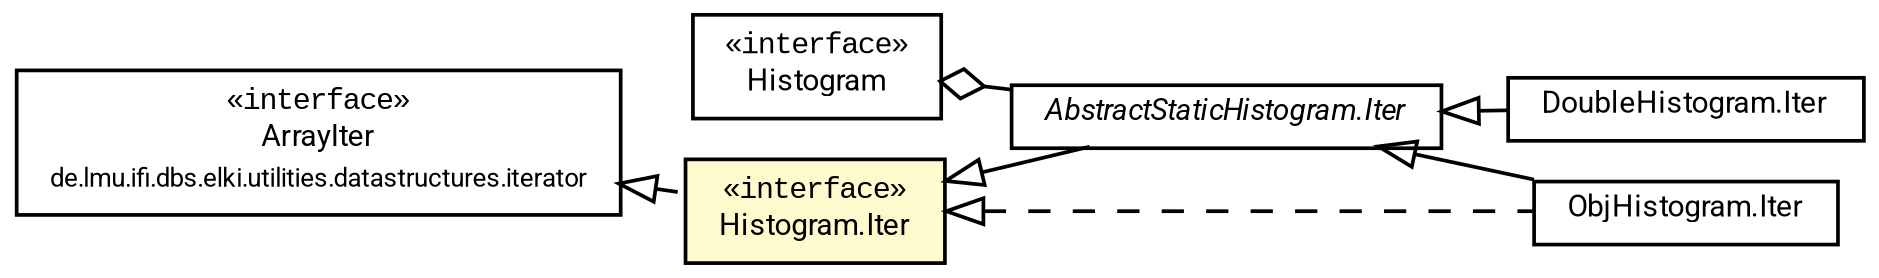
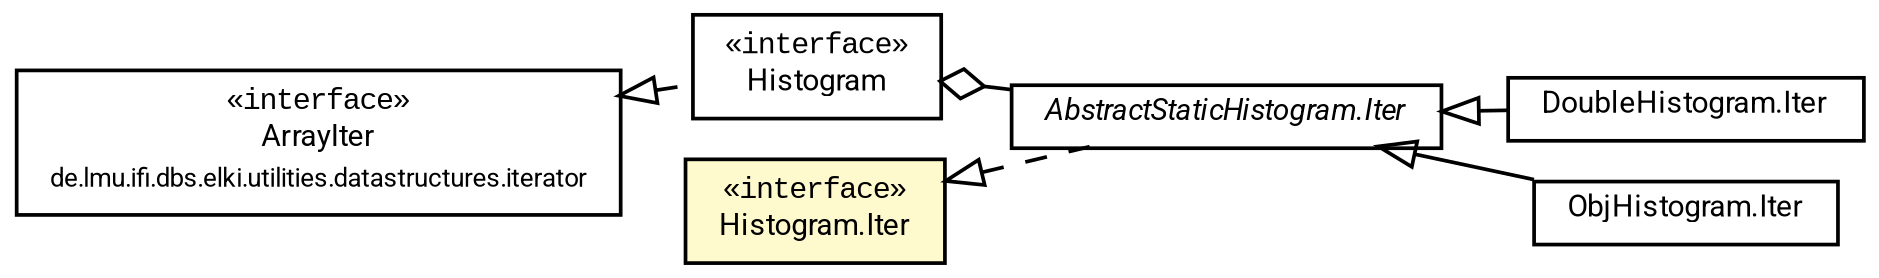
  digraph {
    fontname="Liberation Mono"
    nodesep=0.15
    rankdir=LR
    ranksep=0.25
    node [fontcolor=black fontname="Liberation Mono" fontsize=8 margin=0 shape=plaintext]
    edge [arrowtail=empty color=black dir=back fontname="Liberation Mono" fontsize=7 labelfontname=Roboto labelfontsize=7 weight=9]
    n1 [height=0 label=<<table title="de.lmu.ifi.dbs.elki.utilities.datastructures.histogram.AbstractStaticHistogram.Iter" border="0" cellborder="1" cellspacing="0" cellpadding="2" href="AbstractStaticHistogram.Iter.html" target="_parent"> 		<tr><td><table border="0" cellspacing="0" cellpadding="1"> 		<tr><td align="center" balign="center"> <font face="Roboto"><i>AbstractStaticHistogram.Iter</i></font> </td></tr> 		</table></td></tr> 		</table>> width=0]
    n2 [height=0 label=<<table title="de.lmu.ifi.dbs.elki.utilities.datastructures.histogram.DoubleHistogram.Iter" border="0" cellborder="1" cellspacing="0" cellpadding="2" href="DoubleHistogram.Iter.html" target="_parent"> 		<tr><td><table border="0" cellspacing="0" cellpadding="1"> 		<tr><td align="center" balign="center"> <font face="Roboto">DoubleHistogram.Iter</font> </td></tr> 		</table></td></tr> 		</table>> width=0]
    n3 [height=0 label=<<table title="de.lmu.ifi.dbs.elki.utilities.datastructures.histogram.ObjHistogram.Iter" border="0" cellborder="1" cellspacing="0" cellpadding="2" href="ObjHistogram.Iter.html" target="_parent"> 		<tr><td><table border="0" cellspacing="0" cellpadding="1"> 		<tr><td align="center" balign="center"> <font face="Roboto">ObjHistogram.Iter</font> </td></tr> 		</table></td></tr> 		</table>> width=0]
    n4 [height=0 label=<<table title="de.lmu.ifi.dbs.elki.utilities.datastructures.histogram.Histogram" border="0" cellborder="1" cellspacing="0" cellpadding="2" href="Histogram.html" target="_parent"> 		<tr><td><table border="0" cellspacing="0" cellpadding="1"> 		<tr><td align="center" balign="center"> &#171;interface&#187; </td></tr> 		<tr><td align="center" balign="center"> <font face="Roboto">Histogram</font> </td></tr> 		</table></td></tr> 		</table>> width=0]
    n5 [height=0 label=<<table title="de.lmu.ifi.dbs.elki.utilities.datastructures.histogram.Histogram.Iter" border="0" cellborder="1" cellspacing="0" cellpadding="2" bgcolor="lemonChiffon" href="Histogram.Iter.html" target="_parent"> 		<tr><td><table border="0" cellspacing="0" cellpadding="1"> 		<tr><td align="center" balign="center"> &#171;interface&#187; </td></tr> 		<tr><td align="center" balign="center"> <font face="Roboto">Histogram.Iter</font> </td></tr> 		</table></td></tr> 		</table>> width=0]
    n6 [height=0 label=<<table title="de.lmu.ifi.dbs.elki.utilities.datastructures.iterator.ArrayIter" border="0" cellborder="1" cellspacing="0" cellpadding="2" href="../iterator/ArrayIter.html" target="_parent"> 		<tr><td><table border="0" cellspacing="0" cellpadding="1"> 		<tr><td align="center" balign="center"> &#171;interface&#187; </td></tr> 		<tr><td align="center" balign="center"> <font face="Roboto">ArrayIter</font> </td></tr> 		<tr><td align="center" balign="center"> <font face="Roboto" point-size="7.0">de.lmu.ifi.dbs.elki.utilities.datastructures.iterator</font> </td></tr> 		</table></td></tr> 		</table>> width=0]
    n1 -> n2 [weight=10]
    n1 -> n3 [weight=10]
    n4 -> n1 [arrowhead=none arrowtail=ediamond weight=4]
-   n5 -> n1 [style=solid]
-   n5 -> n3 [style=dashed]
-   n6 -> n5 [style=dashed]
+   n5 -> n1 [style=dashed]
+   n6 -> n4 [style=dashed]
  }
